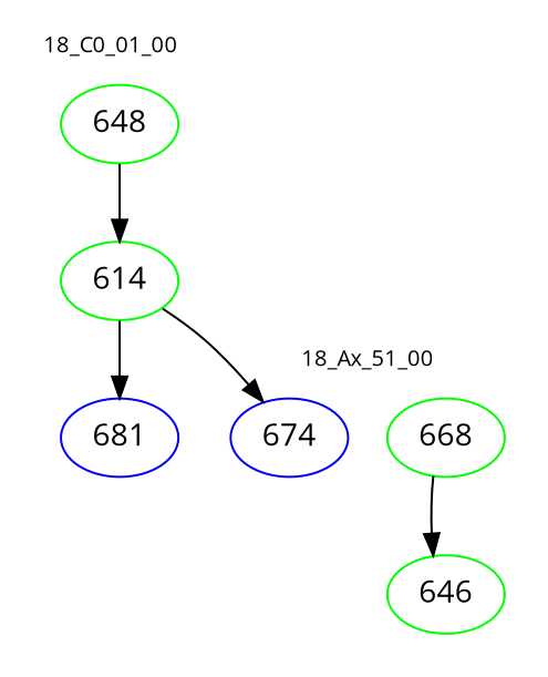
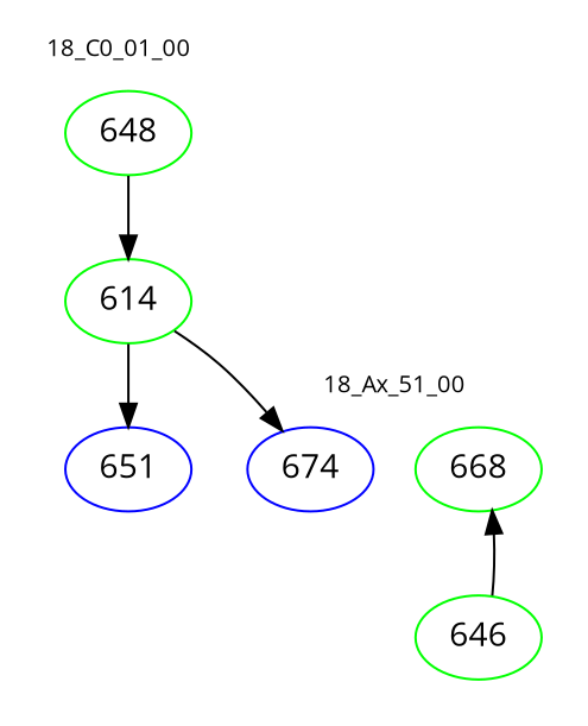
  digraph {
    fontname="Open Sans"
    node [color=green fontname="Open Sans"]
    edge [color=black fontname="Open Sans"]
    n1 [label=668]
    n2 [label=646]
    n3 [color=blue label=674]
    n4 [label=648]
    n5 [label=614]
-   n6 [color=blue label=681]
+   n6 [color=blue label=651]
    subgraph cluster_1 {
      color=white
      fontsize=10
      label="18_Ax_51_00"
      n1
      n2
      n3
    }
    subgraph cluster_2 {
      color=white
      fontsize=10
      label="18_C0_01_00"
      n4
      n5
      n6
    }
-   n1 -> n2
+   n2 -> n1
    n4 -> n5
    n5 -> n3
    n5 -> n6
  }
